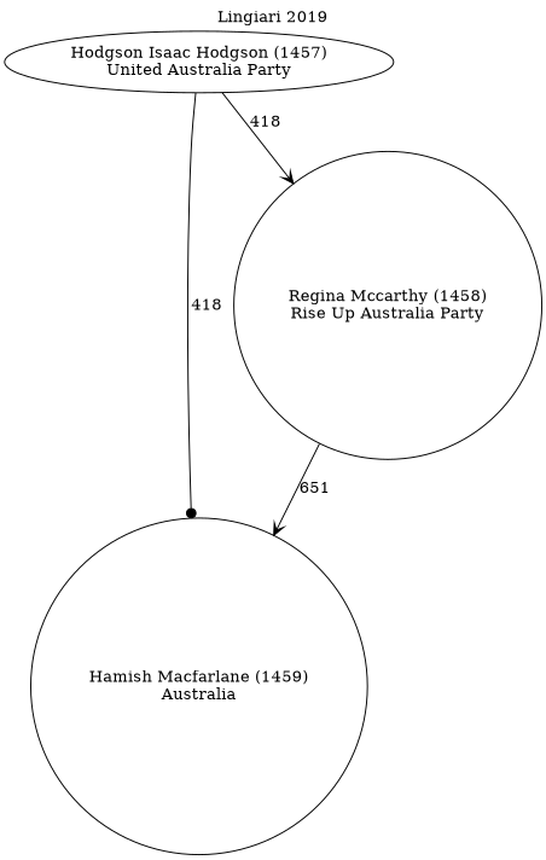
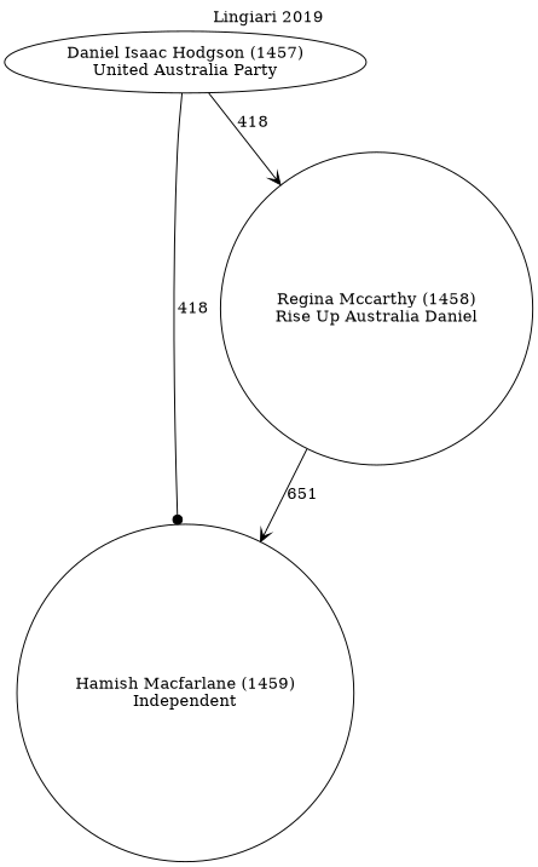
  digraph {
    label="Lingiari 2019"
    labelloc=t
    mclimit=10
    node [fillcolor=white shape=circle style=filled]
    edge [arrowhead=vee]
-   n1 [label="Hodgson Isaac Hodgson (1457)\nUnited Australia Party" shape=ellipse]
-   n2 [label="Hamish Macfarlane (1459)\nAustralia"]
-   n3 [label="Regina Mccarthy (1458)\nRise Up Australia Party"]
+   n1 [label="Daniel Isaac Hodgson (1457)\nUnited Australia Party" shape=ellipse]
+   n2 [label="Hamish Macfarlane (1459)\nIndependent"]
+   n3 [label="Regina Mccarthy (1458)\nRise Up Australia Daniel"]
    n1 -> n2 [arrowhead=dot label=418]
    n1 -> n3 [label=418]
    n3 -> n2 [label=651]
  }
